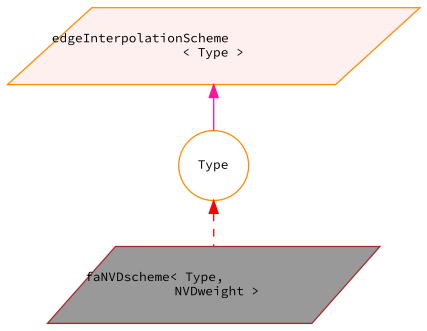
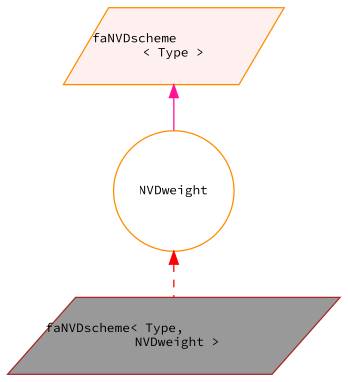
  digraph {
    fontname="Source Code Pro"
    node [color=darkorange fontname="Source Code Pro" fontsize=10 shape=parallelogram style=filled]
    edge [dir=back fontname="Source Code Pro" fontsize=10 labelfontname=Helvetica labelfontsize=10]
    n1 [color=brown fillcolor=grey60 fontcolor=black height=0.2 label="faNVDscheme\< Type,\l NVDweight \>" width=0.4]
-   n2 [fillcolor="#FFF0F0" height=0.2 label="edgeInterpolationScheme\l\< Type \>" width=0.4]
-   n3 [fillcolor=white height=0.2 label=Type shape=circle width=0.4]
+   n2 [fillcolor="#FFF0F0" height=0.2 label="faNVDscheme\l\< Type \>" width=0.4]
+   n3 [fillcolor=white height=0.2 label=NVDweight shape=circle width=0.4]
    n2 -> n3 [color=deeppink style=solid]
    n3 -> n1 [color=red style=dashed]
  }
